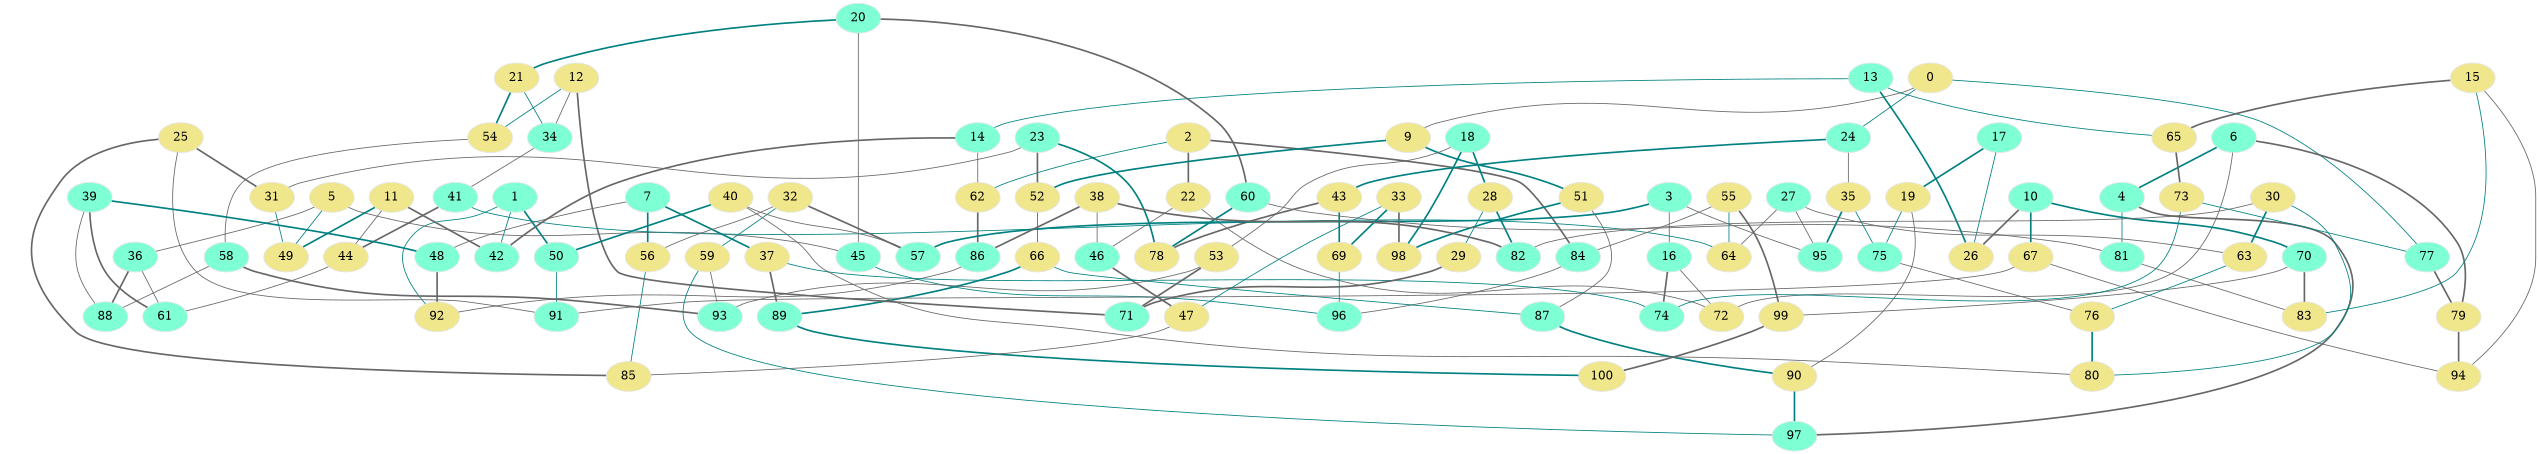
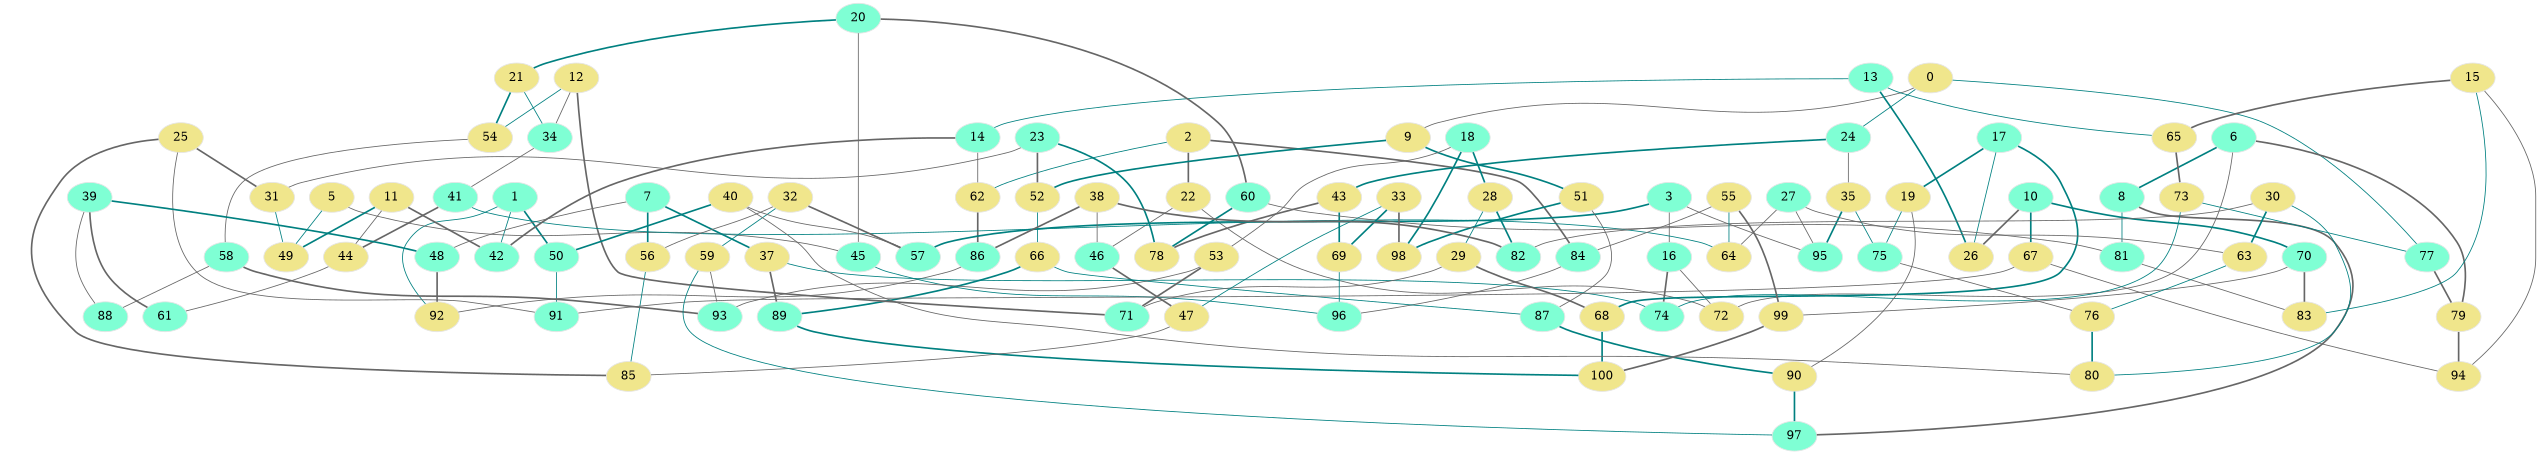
  graph {
    node [color=gray90 fillcolor=khaki style=filled]
    edge [color=gray40 style=solid]
    1 [fillcolor=aquamarine]
    42 [fillcolor=aquamarine]
    50 [fillcolor=aquamarine]
    92
    91 [fillcolor=aquamarine]
    2
    22
    62
    84 [fillcolor=aquamarine]
    72
    46 [fillcolor=aquamarine]
    86 [fillcolor=aquamarine]
    96 [fillcolor=aquamarine]
    3 [fillcolor=aquamarine]
    16 [fillcolor=aquamarine]
    57 [fillcolor=aquamarine]
    95 [fillcolor=aquamarine]
    74 [fillcolor=aquamarine]
    n19 [label=0]
    9
    24 [fillcolor=aquamarine]
    77 [fillcolor=aquamarine]
    51
    52
    35
    43
    79
-   36 [fillcolor=aquamarine]
    5
    45 [fillcolor=aquamarine]
    49
    61 [fillcolor=aquamarine]
    88 [fillcolor=aquamarine]
    6 [fillcolor=aquamarine]
-   8 [fillcolor=aquamarine label=4]
+   8 [fillcolor=aquamarine]
    81 [fillcolor=aquamarine]
    97 [fillcolor=aquamarine]
    94
    7 [fillcolor=aquamarine]
    37
    48 [fillcolor=aquamarine]
    56
    89 [fillcolor=aquamarine]
    85
    83
    98
    87 [fillcolor=aquamarine]
    66
    10 [fillcolor=aquamarine]
    26
    67
    70 [fillcolor=aquamarine]
    99
    11
    44
    34 [fillcolor=aquamarine]
    12
    54
    71 [fillcolor=aquamarine]
    41 [fillcolor=aquamarine]
    58 [fillcolor=aquamarine]
    13 [fillcolor=aquamarine]
    14 [fillcolor=aquamarine]
    65
    73
    15
    17 [fillcolor=aquamarine]
    19
+   68
    75 [fillcolor=aquamarine]
    90
    100
    18 [fillcolor=aquamarine]
    28
    53
    29
    82 [fillcolor=aquamarine]
    93 [fillcolor=aquamarine]
    76
    20 [fillcolor=aquamarine]
    21
    60 [fillcolor=aquamarine]
    78
    47
    23 [fillcolor=aquamarine]
    31
    69
    25
    27 [fillcolor=aquamarine]
    63
    64
    30
    80
    32
    59
    33
    38
    39 [fillcolor=aquamarine]
    40
    55
    1 -- 42 [color=teal]
    1 -- 50 [color=teal style=bold]
    1 -- 92 [color=teal]
    50 -- 91 [color=teal]
    2 -- 22 [style=bold]
    2 -- 62 [color=teal]
    2 -- 84 [style=bold]
    22 -- 72
    22 -- 46
    62 -- 86 [style=bold]
    84 -- 96
    46 -- 47 [style=bold]
    86 -- 92
    3 -- 16
    3 -- 57 [color=teal style=bold]
    3 -- 95
    16 -- 72
    16 -- 74 [style=bold]
    n19 -- 9
    n19 -- 24 [color=teal]
    n19 -- 77 [color=teal]
    9 -- 51 [color=teal style=bold]
    9 -- 52 [color=teal style=bold]
    24 -- 35
    24 -- 43 [color=teal style=bold]
    77 -- 79 [style=bold]
    51 -- 98 [color=teal style=bold]
    51 -- 87
    52 -- 66 [color=teal]
    35 -- 95 [color=teal style=bold]
    35 -- 75 [color=teal]
    43 -- 78 [style=bold]
    43 -- 69 [color=teal style=bold]
    79 -- 94 [style=bold]
-   36 -- 61
-   36 -- 88 [style=bold]
-   5 -- 36
    5 -- 45
    5 -- 49 [color=teal]
    45 -- 96 [color=teal]
    6 -- 72
    6 -- 79 [style=bold]
    6 -- 8 [color=teal style=bold]
    8 -- 81 [color=teal]
    8 -- 97 [style=bold]
    81 -- 83
    7 -- 37 [color=teal style=bold]
    7 -- 48
    7 -- 56 [color=teal style=bold]
    37 -- 74 [color=teal]
    37 -- 89 [style=bold]
    48 -- 92 [style=bold]
    56 -- 85 [color=teal]
    89 -- 100 [color=teal style=bold]
    87 -- 90 [color=teal style=bold]
    66 -- 89 [color=teal style=bold]
    66 -- 87 [color=teal]
    10 -- 26 [style=bold]
    10 -- 67 [color=teal style=bold]
    10 -- 70 [color=teal style=bold]
    67 -- 91
    67 -- 94
    70 -- 83 [style=bold]
    70 -- 99
    99 -- 100 [style=bold]
    11 -- 42 [style=bold]
    11 -- 49 [color=teal style=bold]
    11 -- 44
    44 -- 61
    34 -- 41
    12 -- 34
    12 -- 54 [color=teal]
    12 -- 71 [style=bold]
    54 -- 58
    41 -- 44 [style=bold]
    41 -- 64 [color=teal]
    58 -- 88
    58 -- 93 [style=bold]
    13 -- 26 [color=teal style=bold]
    13 -- 14 [color=teal]
    13 -- 65 [color=teal]
    14 -- 42 [style=bold]
    14 -- 62
    65 -- 73 [style=bold]
    73 -- 74 [color=teal]
    73 -- 77 [color=teal]
    15 -- 94
    15 -- 83 [color=teal]
    15 -- 65 [style=bold]
    17 -- 26 [color=teal]
    17 -- 19 [color=teal style=bold]
+   17 -- 68 [color=teal style=bold]
    19 -- 75 [color=teal]
    19 -- 90
+   68 -- 100 [color=teal style=bold]
    75 -- 76
    90 -- 97 [color=teal style=bold]
    18 -- 98 [color=teal style=bold]
    18 -- 28 [color=teal style=bold]
    18 -- 53
    28 -- 29 [color=teal]
    28 -- 82 [color=teal style=bold]
    53 -- 71 [style=bold]
    53 -- 93
-   29 -- 71 [style=bold]
+   29 -- 71
+   29 -- 68 [style=bold]
    76 -- 80 [color=teal style=bold]
    20 -- 45
    20 -- 21 [color=teal style=bold]
    20 -- 60 [style=bold]
    21 -- 34 [color=teal]
    21 -- 54 [color=teal style=bold]
    60 -- 81
    60 -- 78 [color=teal style=bold]
    47 -- 85
    23 -- 52 [style=bold]
    23 -- 78 [color=teal style=bold]
    23 -- 31
    31 -- 49 [color=teal]
    69 -- 96 [color=teal]
    25 -- 91
    25 -- 85 [style=bold]
    25 -- 31 [style=bold]
    27 -- 95
    27 -- 63
    27 -- 64
    63 -- 76 [color=teal]
    30 -- 82
    30 -- 63 [color=teal style=bold]
    30 -- 80 [color=teal]
    32 -- 57 [style=bold]
    32 -- 56
    32 -- 59 [color=teal]
    59 -- 97 [color=teal]
    59 -- 93
    33 -- 98 [style=bold]
    33 -- 47 [color=teal]
    33 -- 69 [color=teal style=bold]
    38 -- 46
    38 -- 86 [style=bold]
    38 -- 82 [style=bold]
    39 -- 61 [style=bold]
    39 -- 88
    39 -- 48 [color=teal style=bold]
    40 -- 50 [color=teal style=bold]
    40 -- 57
    40 -- 80
    55 -- 84
    55 -- 99 [style=bold]
    55 -- 64 [color=teal]
  }
